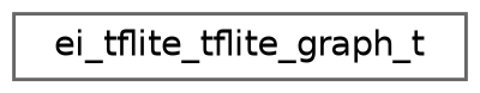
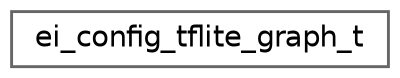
  digraph {
    rankdir=TB
-   n1 [color=grey40 fillcolor=white fontname=Helvetica fontsize=10 height=0.2 label=ei_tflite_tflite_graph_t shape=box style=filled width=0.4]
+   n1 [color=grey40 fillcolor=white fontname=Helvetica fontsize=10 height=0.2 label=ei_config_tflite_graph_t shape=box style=filled width=0.4]
  }
